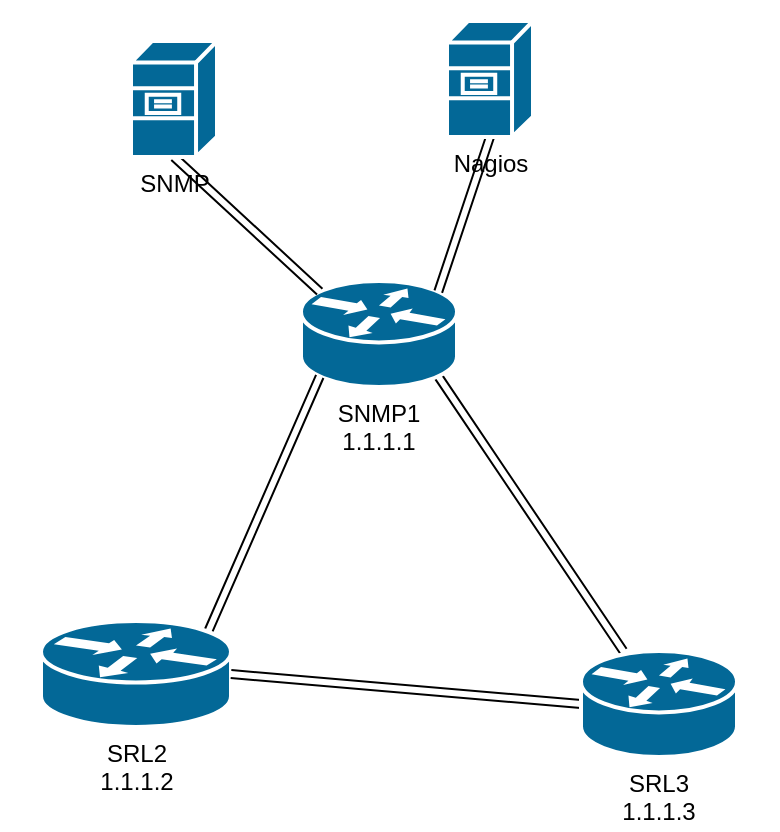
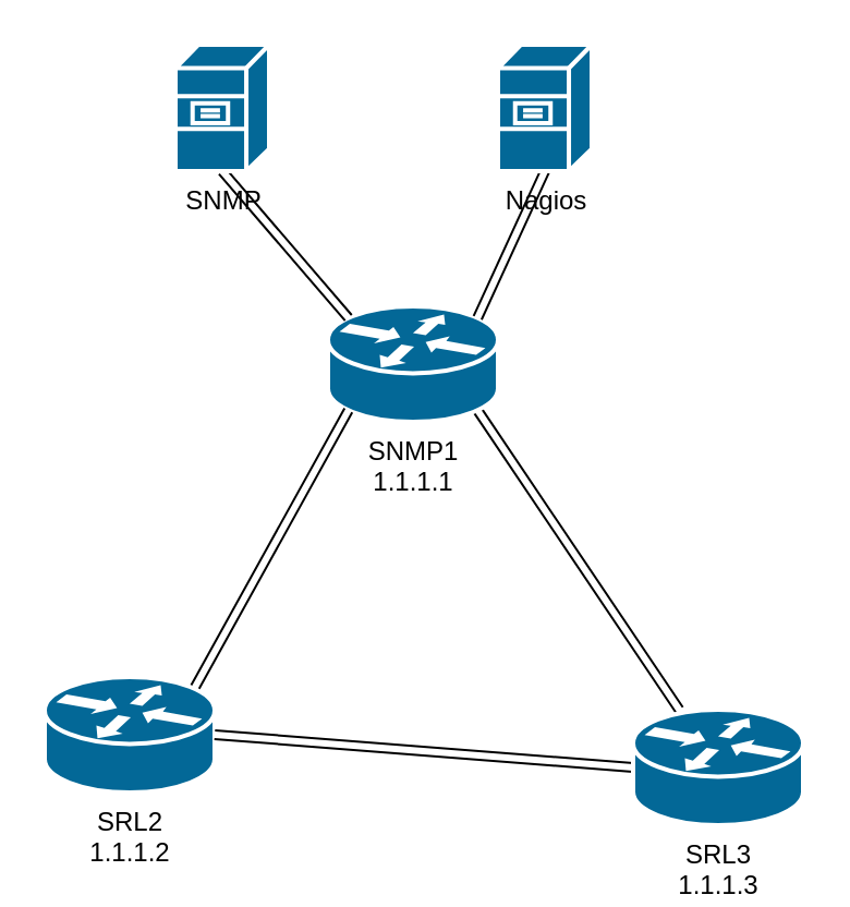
  <mxCell id="0" />
  <mxCell id="1" parent="0" />
  <mxCell id="2" style="edgeStyle=none;shape=link;rounded=0;orthogonalLoop=1;jettySize=auto;html=1;exitX=0.88;exitY=0.9;exitDx=0;exitDy=0;exitPerimeter=0;" edge="1" parent="1" source="3" target="7"><mxGeometry relative="1" as="geometry" /></mxCell>
  <mxCell id="3" value="SNMP1&lt;br&gt;1.1.1.1" style="shape=mxgraph.cisco.routers.router;sketch=0;html=1;pointerEvents=1;dashed=0;fillColor=#036897;strokeColor=#ffffff;strokeWidth=2;verticalLabelPosition=bottom;verticalAlign=top;align=center;outlineConnect=0;" vertex="1" parent="1"><mxGeometry x="150" y="140" width="78" height="53" as="geometry" /></mxCell>
  <mxCell id="4" style="rounded=0;orthogonalLoop=1;jettySize=auto;html=1;exitX=0.88;exitY=0.1;exitDx=0;exitDy=0;exitPerimeter=0;entryX=0.12;entryY=0.9;entryDx=0;entryDy=0;entryPerimeter=0;shape=link;" edge="1" parent="1" source="5" target="3"><mxGeometry relative="1" as="geometry" /></mxCell>
- <mxCell id="5" value="SRL2&lt;br&gt;1.1.1.2" style="shape=mxgraph.cisco.routers.router;sketch=0;html=1;pointerEvents=1;dashed=0;fillColor=#036897;strokeColor=#ffffff;strokeWidth=2;verticalLabelPosition=bottom;verticalAlign=top;align=center;outlineConnect=0;" vertex="1" parent="1"><mxGeometry x="20" y="310" width="95" height="53" as="geometry" /></mxCell>
+ <mxCell id="5" value="SRL2&lt;br&gt;1.1.1.2" style="shape=mxgraph.cisco.routers.router;sketch=0;html=1;pointerEvents=1;dashed=0;fillColor=#036897;strokeColor=#ffffff;strokeWidth=2;verticalLabelPosition=bottom;verticalAlign=top;align=center;outlineConnect=0;" vertex="1" parent="1"><mxGeometry x="20" y="310" width="78" height="53" as="geometry" /></mxCell>
  <mxCell id="6" style="edgeStyle=none;shape=link;rounded=0;orthogonalLoop=1;jettySize=auto;html=1;exitX=0;exitY=0.5;exitDx=0;exitDy=0;exitPerimeter=0;entryX=1;entryY=0.5;entryDx=0;entryDy=0;entryPerimeter=0;" edge="1" parent="1" source="7" target="5"><mxGeometry relative="1" as="geometry" /></mxCell>
  <mxCell id="7" value="SRL3&lt;br&gt;1.1.1.3" style="shape=mxgraph.cisco.routers.router;sketch=0;html=1;pointerEvents=1;dashed=0;fillColor=#036897;strokeColor=#ffffff;strokeWidth=2;verticalLabelPosition=bottom;verticalAlign=top;align=center;outlineConnect=0;" vertex="1" parent="1"><mxGeometry x="290" y="325" width="78" height="53" as="geometry" /></mxCell>
  <mxCell id="8" style="edgeStyle=none;shape=link;rounded=0;orthogonalLoop=1;jettySize=auto;html=1;exitX=0.5;exitY=1;exitDx=0;exitDy=0;exitPerimeter=0;entryX=0.12;entryY=0.1;entryDx=0;entryDy=0;entryPerimeter=0;" edge="1" parent="1" source="9" target="3"><mxGeometry relative="1" as="geometry" /></mxCell>
- <mxCell id="9" value="SNMP" style="shape=mxgraph.cisco.servers.file_server;sketch=0;html=1;pointerEvents=1;dashed=0;fillColor=#036897;strokeColor=#ffffff;strokeWidth=2;verticalLabelPosition=bottom;verticalAlign=top;align=center;outlineConnect=0;" vertex="1" parent="1"><mxGeometry x="65" y="20" width="43" height="58" as="geometry" /></mxCell>
+ <mxCell id="9" value="SNMP" style="shape=mxgraph.cisco.servers.file_server;sketch=0;html=1;pointerEvents=1;dashed=0;fillColor=#036897;strokeColor=#ffffff;strokeWidth=2;verticalLabelPosition=bottom;verticalAlign=top;align=center;outlineConnect=0;" vertex="1" parent="1"><mxGeometry x="80" y="20" width="43" height="58" as="geometry" /></mxCell>
  <mxCell id="10" style="edgeStyle=none;shape=link;rounded=0;orthogonalLoop=1;jettySize=auto;html=1;exitX=0.5;exitY=1;exitDx=0;exitDy=0;exitPerimeter=0;entryX=0.88;entryY=0.1;entryDx=0;entryDy=0;entryPerimeter=0;" edge="1" parent="1" source="11" target="3"><mxGeometry relative="1" as="geometry" /></mxCell>
- <mxCell id="11" value="Nagios" style="shape=mxgraph.cisco.servers.file_server;sketch=0;html=1;pointerEvents=1;dashed=0;fillColor=#036897;strokeColor=#ffffff;strokeWidth=2;verticalLabelPosition=bottom;verticalAlign=top;align=center;outlineConnect=0;" vertex="1" parent="1"><mxGeometry x="223" y="10" width="43" height="58" as="geometry" /></mxCell>
+ <mxCell id="11" value="Nagios" style="shape=mxgraph.cisco.servers.file_server;sketch=0;html=1;pointerEvents=1;dashed=0;fillColor=#036897;strokeColor=#ffffff;strokeWidth=2;verticalLabelPosition=bottom;verticalAlign=top;align=center;outlineConnect=0;" vertex="1" parent="1"><mxGeometry x="228" y="20" width="43" height="58" as="geometry" /></mxCell>
